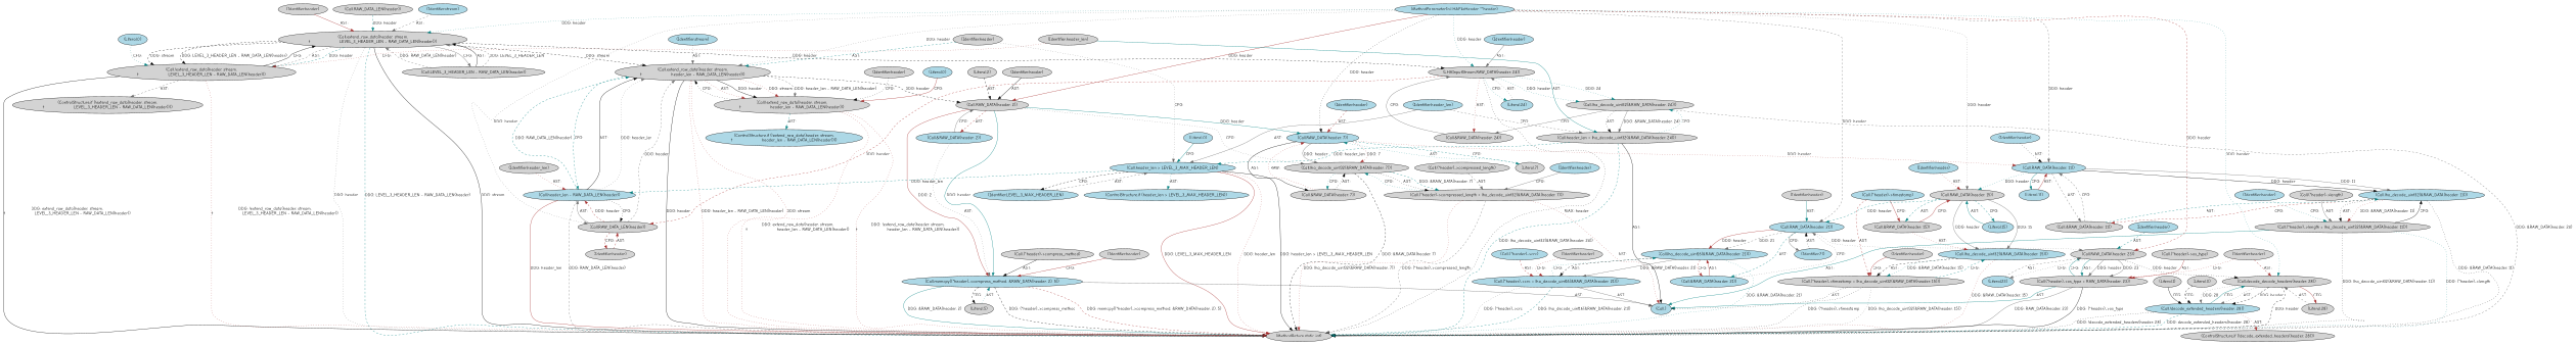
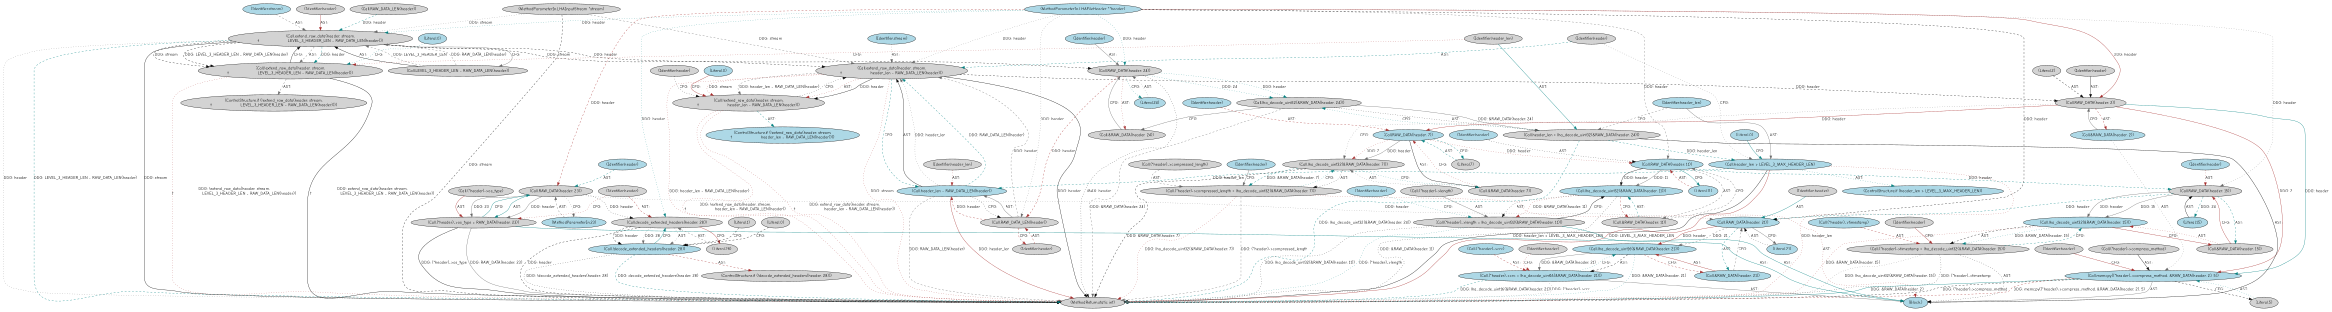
  digraph {
    fontname="Comic Neue"
    node [fillcolor=lightgrey fontname="Comic Neue" style=filled]
    edge [color=gray40 fontname="Comic Neue" style=dashed]
+   n1 [label="(MethodParameterIn,LHAInputStream *stream)"]
    n2 [label="(Call,extend_raw_data(header, stream,\n\t                     LEVEL_3_HEADER_LEN - RAW_DATA_LEN(header)))"]
    n3 [label="(Call,extend_raw_data(header, stream,\n\t                     header_len - RAW_DATA_LEN(header)))"]
    n4 [label="(MethodReturn,static int)"]
    n5 [label="(Call,!extend_raw_data(header, stream,\n\t                     LEVEL_3_HEADER_LEN - RAW_DATA_LEN(header)))"]
-   n6 [label="(LHAInputStream,RAW_DATA(header, 24))"]
+   n6 [label="(Call,RAW_DATA(header, 24))"]
    n7 [label="(Call,LEVEL_3_HEADER_LEN - RAW_DATA_LEN(header))"]
    n8 [fillcolor=lightblue label="(Call,header_len - RAW_DATA_LEN(header))"]
    n9 [label="(Call,!extend_raw_data(header, stream,\n\t                     header_len - RAW_DATA_LEN(header)))"]
    n10 [label="(Call,RAW_DATA(header, 2))"]
    n11 [label="(ControlStructure,if (!extend_raw_data(header, stream,\n\t                     LEVEL_3_HEADER_LEN - RAW_DATA_LEN(header))))"]
    n12 [label="(Call,lha_decode_uint32(&RAW_DATA(header, 24)))"]
    n13 [label="(Call,RAW_DATA_LEN(header))"]
    n14 [fillcolor=lightblue label="(Literal,24)"]
    n15 [label="(Call,&RAW_DATA(header, 24))"]
    n16 [label="(Call,header_len = lha_decode_uint32(&RAW_DATA(header, 24)))"]
    n17 [label="(Identifier,header)"]
    n18 [fillcolor=lightblue label="(Call,header_len > LEVEL_3_MAX_HEADER_LEN)"]
-   n19 [fillcolor=lightblue label="(Call,)"]
-   n20 [fillcolor=lightblue label="(Identifier,LEVEL_3_MAX_HEADER_LEN)"]
+   n19 [fillcolor=lightblue label="(Block,)"]
    n21 [fillcolor=lightblue label="(ControlStructure,if (header_len > LEVEL_3_MAX_HEADER_LEN))"]
    n22 [fillcolor=lightblue label="(ControlStructure,if (!extend_raw_data(header, stream,\n\t                     header_len - RAW_DATA_LEN(header))))"]
    n23 [fillcolor=lightblue label="(Call,memcpy((*header)->compress_method, &RAW_DATA(header, 2), 5))"]
    n24 [fillcolor=lightblue label="(Call,RAW_DATA(header, 7))"]
    n25 [fillcolor=lightblue label="(Call,&RAW_DATA(header, 2))"]
    n26 [label="(Call,lha_decode_uint32(&RAW_DATA(header, 7)))"]
    n27 [label="(Literal,5)"]
    n28 [fillcolor=lightblue label="(Call,RAW_DATA(header, 11))"]
    n29 [label="(Call,&RAW_DATA(header, 7))"]
    n30 [label="(Literal,7)"]
    n31 [label="(Literal,2)"]
    n32 [label="(Call,(*header)->compressed_length = lha_decode_uint32(&RAW_DATA(header, 7)))"]
    n33 [fillcolor=lightblue label="(Call,lha_decode_uint32(&RAW_DATA(header, 11)))"]
    n34 [label="(Call,RAW_DATA(header, 15))"]
    n35 [label="(Call,&RAW_DATA(header, 11))"]
    n36 [fillcolor=lightblue label="(Literal,11)"]
    n37 [label="(Call,(*header)->length = lha_decode_uint32(&RAW_DATA(header, 11)))"]
    n38 [fillcolor=lightblue label="(Call,lha_decode_uint32(&RAW_DATA(header, 15)))"]
    n39 [fillcolor=lightblue label="(Call,RAW_DATA(header, 21))"]
    n40 [label="(Call,&RAW_DATA(header, 15))"]
    n41 [fillcolor=lightblue label="(Literal,15)"]
    n42 [label="(Call,(*header)->timestamp = lha_decode_uint32(&RAW_DATA(header, 15)))"]
    n43 [fillcolor=lightblue label="(Call,lha_decode_uint16(&RAW_DATA(header, 21)))"]
    n44 [label="(Call,RAW_DATA(header, 23))"]
    n45 [fillcolor=lightblue label="(Call,&RAW_DATA(header, 21))"]
-   n46 [fillcolor=lightblue label="(Identifier,21)"]
+   n46 [fillcolor=lightblue label="(Literal,21)"]
    n47 [fillcolor=lightblue label="(Call,(*header)->crc = lha_decode_uint16(&RAW_DATA(header, 21)))"]
    n48 [label="(Call,(*header)->os_type = RAW_DATA(header, 23))"]
-   n49 [label="(Call,decode_decode_headers(header, 28))"]
-   n50 [fillcolor=lightblue label="(Literal,23)"]
+   n49 [label="(Call,decode_extended_headers(header, 28))"]
+   n50 [fillcolor=lightblue label="(MethodParameterIn,23)"]
    n51 [fillcolor=lightblue label="(Call,!decode_extended_headers(header, 28))"]
    n52 [label="(Literal,28)"]
    n53 [label="(ControlStructure,if (!decode_extended_headers(header, 28)))"]
    n54 [label="(Literal,1)"]
    n55 [fillcolor=lightblue label="(Identifier,header)"]
    n56 [fillcolor=lightblue label="(MethodParameterIn,LHAFileHeader **header)"]
    n57 [fillcolor=lightblue label="(Identifier,header)"]
    n58 [label="(Identifier,header)"]
    n59 [label="(Identifier,header_len)"]
    n60 [fillcolor=lightblue label="(Identifier,header_len)"]
    n61 [label="(Call,RAW_DATA_LEN(header))"]
    n62 [label="(Identifier,header)"]
    n63 [label="(Identifier,header)"]
    n64 [fillcolor=lightblue label="(Literal,0)"]
    n65 [fillcolor=lightblue label="(Identifier,stream)"]
    n66 [fillcolor=lightblue label="(Identifier,stream)"]
    n67 [fillcolor=lightblue label="(Identifier,header)"]
    n68 [label="(Literal,0)"]
    n69 [fillcolor=lightblue label="(Identifier,header)"]
    n70 [label="(Call,(*header)->compressed_length)"]
    n71 [label="(Identifier,header)"]
    n72 [fillcolor=lightblue label="(Call,(*header)->crc)"]
    n73 [fillcolor=lightblue label="(Identifier,header)"]
    n74 [fillcolor=lightblue label="(Literal,0)"]
    n75 [label="(Call,(*header)->length)"]
    n76 [label="(Identifier,header_len)"]
    n77 [label="(Call,(*header)->os_type)"]
    n78 [fillcolor=lightblue label="(Call,(*header)->timestamp)"]
    n79 [label="(Identifier,header)"]
    n80 [fillcolor=lightblue label="(Literal,0)"]
    n81 [fillcolor=lightblue label="(Identifier,header)"]
    n82 [label="(Call,(*header)->compress_method)"]
    n83 [label="(Identifier,header)"]
    n84 [label="(Identifier,header)"]
    n85 [label="(Identifier,header)"]
    n86 [fillcolor=lightblue label="(Identifier,header)"]
    n87 [label="(Identifier,header)"]
+   n1 -> n2 [label="DDG: stream" style=dotted]
+   n1 -> n3 [label="DDG: stream"]
+   n1 -> n4 [color=black label="DDG: stream"]
    n2 -> n3 [color=black label="DDG: stream"]
    n2 -> n4 [label="DDG: header" style=dotted]
    n2 -> n4 [color=teal label="DDG: LEVEL_3_HEADER_LEN - RAW_DATA_LEN(header)"]
    n2 -> n4 [color=black label="DDG: stream" style=solid]
    n2 -> n5 [label="AST: "]
    n2 -> n5 [color=teal label="DDG: header"]
    n2 -> n5 [color=black label="DDG: stream"]
    n2 -> n5 [color=black label="DDG: LEVEL_3_HEADER_LEN - RAW_DATA_LEN(header)"]
    n2 -> n6 [color=black label="DDG: header"]
    n2 -> n7 [label="CFG: " style=solid]
    n3 -> n4 [color=brown label="DDG: stream" style=dotted]
    n3 -> n4 [color=black label="DDG: header" style=solid]
    n3 -> n4 [color=brown label="DDG: header_len - RAW_DATA_LEN(header)" style=dotted]
    n3 -> n8 [color=teal label="CFG: "]
    n3 -> n9 [color=brown label="AST: " style=dotted]
    n3 -> n9 [color=black label="DDG: header" style=solid]
    n3 -> n9 [color=brown label="DDG: stream" style=dotted]
    n3 -> n9 [label="DDG: header_len - RAW_DATA_LEN(header)"]
    n3 -> n10 [color=black label="DDG: header"]
    n5 -> n2 [color=black label="CFG: " style=solid]
    n5 -> n4 [color=black label="DDG: extend_raw_data(header, stream,\n\t                     LEVEL_3_HEADER_LEN - RAW_DATA_LEN(header))" style=solid]
    n5 -> n4 [color=brown label="DDG: !extend_raw_data(header, stream,\n\t                     LEVEL_3_HEADER_LEN - RAW_DATA_LEN(header))" style=dotted]
    n5 -> n11 [label="AST: "]
    n6 -> n4 [color=black label="MAX: header" style=dotted]
    n6 -> n12 [color=teal label="DDG: header" style=dotted]
    n6 -> n12 [color=teal label="DDG: 24" style=dotted]
    n6 -> n13 [color=brown label="DDG: header"]
    n6 -> n14 [color=teal label="CFG: " style=dotted]
    n6 -> n15 [color=brown label="AST: " style=dotted]
    n7 -> n2 [color=black label="AST: " style=solid]
    n7 -> n2 [label="DDG: LEVEL_3_HEADER_LEN"]
    n7 -> n2 [label="DDG: RAW_DATA_LEN(header)"]
    n8 -> n3 [color=black label="AST: " style=solid]
    n8 -> n3 [label="DDG: header_len" style=dotted]
    n8 -> n3 [color=teal label="DDG: RAW_DATA_LEN(header)"]
    n8 -> n4 [label="DDG: RAW_DATA_LEN(header)"]
    n8 -> n4 [color=brown label="DDG: header_len" style=solid]
    n8 -> n13 [color=black label="CFG: " style=dotted]
    n9 -> n3 [color=black label="CFG: " style=dotted]
    n9 -> n4 [color=brown label="DDG: extend_raw_data(header, stream,\n\t                     header_len - RAW_DATA_LEN(header))" style=dotted]
    n9 -> n4 [color=brown label="DDG: !extend_raw_data(header, stream,\n\t                     header_len - RAW_DATA_LEN(header))" style=dotted]
    n9 -> n22 [color=teal label="AST: "]
    n10 -> n23 [color=teal label="DDG: header" style=solid]
    n10 -> n23 [color=brown label="DDG: 2" style=solid]
-   n10 -> n24 [color=teal label="DDG: header" style=solid]
+   n10 -> n24 [color=brown label="DDG: header" style=solid]
    n10 -> n25 [color=brown label="AST: "]
    n10 -> n26 [label="CFG: " style=dotted]
    n12 -> n4 [label="DDG: &RAW_DATA(header, 24)"]
    n12 -> n15 [label="CFG: " style=solid]
    n12 -> n16 [color=black label="AST: " style=dotted]
    n12 -> n16 [label="DDG: &RAW_DATA(header, 24)" style=solid]
    n13 -> n3 [label="DDG: header"]
    n13 -> n8 [label="AST: " style=solid]
    n13 -> n8 [color=brown label="DDG: header"]
    n13 -> n17 [color=brown label="CFG: "]
    n14 -> n6 [label="AST: " style=dotted]
    n15 -> n6 [label="CFG: " style=solid]
    n16 -> n4 [color=teal label="DDG: lha_decode_uint32(&RAW_DATA(header, 24))"]
    n16 -> n12 [color=teal label="CFG: " style=dotted]
    n16 -> n18 [color=teal label="DDG: header_len"]
    n16 -> n19 [color=black label="AST: " style=solid]
    n17 -> n13 [color=brown label="AST: "]
    n18 -> n4 [color=black label="DDG: header_len > LEVEL_3_MAX_HEADER_LEN" style=solid]
    n18 -> n4 [color=brown label="DDG: LEVEL_3_MAX_HEADER_LEN" style=solid]
    n18 -> n4 [color=brown label="DDG: header_len" style=dotted]
    n18 -> n8 [color=teal label="DDG: header_len"]
-   n18 -> n20 [color=black label="CFG: "]
    n18 -> n21 [color=teal label="AST: " style=dotted]
-   n20 -> n18 [label="AST: "]
    n23 -> n4 [color=teal label="DDG: &RAW_DATA(header, 2)" style=solid]
    n23 -> n4 [color=black label="DDG: (*header)->compress_method"]
    n23 -> n4 [color=brown label="DDG: memcpy((*header)->compress_method, &RAW_DATA(header, 2), 5)"]
    n23 -> n19 [label="AST: " style=solid]
    n23 -> n27 [color=black label="CFG: "]
    n24 -> n26 [label="DDG: header" style=solid]
    n24 -> n26 [color=brown label="DDG: 7" style=dotted]
    n24 -> n28 [color=brown label="DDG: header" style=dotted]
    n24 -> n29 [color=black label="AST: " style=solid]
    n24 -> n30 [color=teal label="CFG: "]
    n25 -> n10 [label="CFG: " style=solid]
    n25 -> n23 [label="AST: " style=dotted]
    n26 -> n4 [color=black label="DDG: &RAW_DATA(header, 7)"]
    n26 -> n29 [color=teal label="CFG: " style=dotted]
    n26 -> n32 [color=black label="AST: " style=dotted]
    n26 -> n32 [color=teal label="DDG: &RAW_DATA(header, 7)"]
    n27 -> n23 [color=teal label="AST: " style=dotted]
    n28 -> n33 [color=black label="DDG: header" style=solid]
    n28 -> n33 [label="DDG: 11" style=solid]
-   n28 -> n34 [color=teal label="DDG: header" style=dotted]
+   n28 -> n34 [color=teal label="DDG: header"]
    n28 -> n35 [label="AST: "]
    n28 -> n36 [color=teal label="CFG: " style=solid]
-   n29 -> n24 [color=brown label="RAW: " style=dotted]
-   n29 -> n26 [color=black label="AST: " style=dotted]
-   n30 -> n24 [color=teal label="AST: " style=dotted]
+   n29 -> n24 [color=brown label="CFG: " style=dotted]
+   n29 -> n26 [label="AST: " style=dotted]
+   n30 -> n24 [color=teal label="AST: "]
    n31 -> n10 [color=black label="AST: "]
    n32 -> n4 [color=brown label="DDG: lha_decode_uint32(&RAW_DATA(header, 7))" style=dotted]
    n32 -> n4 [label="DDG: (*header)->compressed_length"]
    n32 -> n19 [color=brown label="AST: " style=dotted]
    n32 -> n26 [color=teal label="CFG: " style=dotted]
    n33 -> n4 [color=black label="DDG: &RAW_DATA(header, 11)" style=dotted]
    n33 -> n35 [color=brown label="CFG: "]
    n33 -> n37 [color=black label="AST: " style=dotted]
    n33 -> n37 [color=brown label="DDG: &RAW_DATA(header, 11)" style=dotted]
    n34 -> n38 [label="DDG: header" style=solid]
    n34 -> n38 [label="DDG: 15" style=solid]
    n34 -> n39 [color=teal label="DDG: header"]
    n34 -> n40 [color=teal label="AST: "]
-   n34 -> n41 [color=teal label="CFG: "]
+   n34 -> n41 [color=teal label="DDG: 24"]
    n35 -> n28 [label="CFG: "]
    n35 -> n33 [color=teal label="AST: "]
-   n36 -> n28 [color=brown label="AST: " style=solid]
+   n36 -> n28 [color=brown label="AST: "]
    n37 -> n4 [color=black label="DDG: lha_decode_uint32(&RAW_DATA(header, 11))" style=dotted]
    n37 -> n4 [color=teal label="DDG: (*header)->length" style=dotted]
    n37 -> n19 [color=teal label="AST: " style=solid]
    n37 -> n33 [color=black label="CFG: " style=solid]
    n38 -> n4 [color=brown label="DDG: &RAW_DATA(header, 15)" style=dotted]
-   n78 -> n40 [color=brown label="CFG: " style=solid]
+   n38 -> n40 [color=brown label="CFG: " style=solid]
    n38 -> n42 [color=black label="AST: "]
    n38 -> n42 [color=teal label="DDG: &RAW_DATA(header, 15)" style=dotted]
    n39 -> n43 [color=brown label="DDG: header" style=solid]
    n39 -> n43 [label="DDG: 21"]
-   n39 -> n44 [label="DDG: header" style=dotted]
+   n44 -> n39 [label="DDG: header" style=dotted]
    n39 -> n45 [color=teal label="AST: "]
    n39 -> n46 [label="CFG: " style=solid]
    n40 -> n34 [color=brown label="CFG: " style=solid]
    n40 -> n38 [color=brown label="AST: " style=dotted]
-   n41 -> n34 [color=teal label="AST: " style=solid]
+   n41 -> n34 [color=black label="AST: " style=solid]
    n42 -> n4 [label="DDG: lha_decode_uint32(&RAW_DATA(header, 15))" style=dotted]
    n42 -> n4 [color=black label="DDG: (*header)->timestamp" style=dotted]
    n42 -> n19 [color=black label="AST: " style=dotted]
    n42 -> n38 [color=teal label="CFG: "]
    n43 -> n4 [color=teal label="DDG: &RAW_DATA(header, 21)" style=dotted]
    n43 -> n45 [color=brown label="CFG: "]
    n43 -> n47 [color=black label="AST: "]
    n43 -> n47 [label="DDG: &RAW_DATA(header, 21)" style=solid]
    n44 -> n48 [color=teal label="AST: " style=solid]
    n44 -> n48 [label="DDG: header" style=solid]
    n44 -> n48 [label="DDG: 23" style=solid]
    n44 -> n49 [color=black label="DDG: header" style=dotted]
    n44 -> n50 [label="CFG: " style=dotted]
-   n45 -> n39 [label="CFG: " style=dotted]
+   n45 -> n39 [label="CFG: "]
    n45 -> n43 [color=brown label="AST: " style=solid]
    n46 -> n39 [color=black label="AST: " style=dotted]
    n47 -> n4 [color=teal label="DDG: lha_decode_uint16(&RAW_DATA(header, 21))"]
    n47 -> n4 [label="DDG: (*header)->crc" style=dotted]
    n47 -> n19 [label="AST: " style=solid]
    n47 -> n43 [color=teal label="CFG: " style=dotted]
    n48 -> n4 [label="DDG: RAW_DATA(header, 23)" style=solid]
    n48 -> n4 [color=black label="DDG: (*header)->os_type" style=solid]
    n48 -> n19 [color=teal label="AST: " style=solid]
    n48 -> n44 [color=teal label="CFG: " style=solid]
    n49 -> n4 [color=black label="DDG: header"]
    n49 -> n51 [label="AST: " style=dotted]
    n49 -> n51 [color=black label="DDG: header"]
    n49 -> n51 [label="DDG: 28" style=dotted]
    n49 -> n52 [color=brown label="CFG: " style=solid]
    n50 -> n44 [label="AST: "]
    n51 -> n4 [color=black label="DDG: !decode_extended_headers(header, 28)" style=dotted]
    n51 -> n4 [color=teal label="DDG: decode_extended_headers(header, 28)"]
    n51 -> n49 [color=teal label="CFG: " style=solid]
-   n51 -> n53 [color=brown label="AST: " style=dotted]
+   n51 -> n53 [color=brown label="AST: "]
    n52 -> n49 [label="AST: "]
-   n54 -> n51 [color=black label="CFG: " style=solid]
+   n54 -> n51 [color=black label="CFG: "]
    n55 -> n34 [color=brown label="AST: " style=dotted]
    n56 -> n2 [color=teal label="DDG: header" style=dotted]
    n56 -> n3 [label="DDG: header" style=dotted]
    n56 -> n6 [color=teal label="DDG: header" style=dotted]
    n56 -> n10 [color=brown label="DDG: header" style=solid]
    n56 -> n13 [label="DDG: header" style=dotted]
-   n56 -> n24 [color=black label="DDG: header" style=dotted]
    n56 -> n28 [label="DDG: header"]
    n56 -> n34 [label="DDG: header" style=dotted]
-   n56 -> n39 [label="DDG: header"]
+   n56 -> n39 [color=black label="DDG: header"]
    n56 -> n44 [color=brown label="DDG: header"]
    n56 -> n49 [color=teal label="DDG: header" style=dotted]
    n57 -> n6 [label="AST: " style=solid]
    n58 -> n39 [color=teal label="AST: " style=solid]
    n59 -> n5 [color=brown label="CFG: " style=dotted]
    n59 -> n16 [color=teal label="AST: " style=solid]
    n60 -> n16 [label="CFG: "]
    n60 -> n18 [label="AST: " style=solid]
    n61 -> n2 [color=teal label="DDG: header"]
    n62 -> n9 [color=black label="CFG: " style=dotted]
    n63 -> n10 [color=black label="AST: " style=solid]
    n64 -> n5 [color=teal label="CFG: " style=dotted]
    n65 -> n2 [label="AST: "]
    n66 -> n3 [label="AST: " style=dotted]
    n67 -> n37 [color=teal label="CFG: " style=dotted]
    n68 -> n51 [color=black label="CFG: "]
    n69 -> n24 [color=brown label="AST: "]
    n70 -> n32 [label="AST: "]
    n71 -> n42 [color=brown label="CFG: " style=solid]
    n72 -> n47 [color=brown label="AST: "]
    n73 -> n28 [color=black label="AST: " style=dotted]
    n74 -> n18 [color=teal label="CFG: " style=solid]
    n75 -> n37 [label="AST: " style=solid]
    n76 -> n8 [color=brown label="AST: " style=dotted]
    n77 -> n48 [color=brown label="AST: " style=solid]
    n78 -> n42 [color=brown label="AST: "]
    n79 -> n47 [color=brown label="CFG: " style=dotted]
    n80 -> n9 [color=brown label="CFG: " style=solid]
    n81 -> n32 [label="CFG: " style=solid]
    n82 -> n23 [color=black label="AST: " style=solid]
    n83 -> n23 [color=brown label="CFG: " style=solid]
    n84 -> n48 [color=brown label="CFG: " style=dotted]
    n84 -> n49 [color=brown label="AST: "]
    n85 -> n3 [color=teal label="AST: "]
    n85 -> n18 [label="CFG: " style=dotted]
    n86 -> n44 [color=teal label="AST: "]
    n87 -> n2 [color=brown label="AST: " style=solid]
  }
